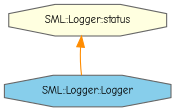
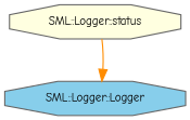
  digraph {
    rankdir=TB
    fontname="Comic Neue"
    node [fontname="Comic Neue" fontsize=10 shape=octagon style=filled]
    n1 [color=gray40 fillcolor=lightyellow fontcolor=black height=0.2 label="SML::Logger::status" width=0.4]
    n2 [color=grey40 fillcolor=skyblue height=0.2 label="SML::Logger::Logger" width=0.4]
-   n1 -> n2 [color=darkorange dir=back fontname="Comic Neue" fontsize=10 labelfontname=Helvetica labelfontsize=10 style=solid]
+   n2 -> n1 [color=darkorange dir=back fontname="Comic Neue" fontsize=10 labelfontname=Helvetica labelfontsize=10 style=solid]
  }
